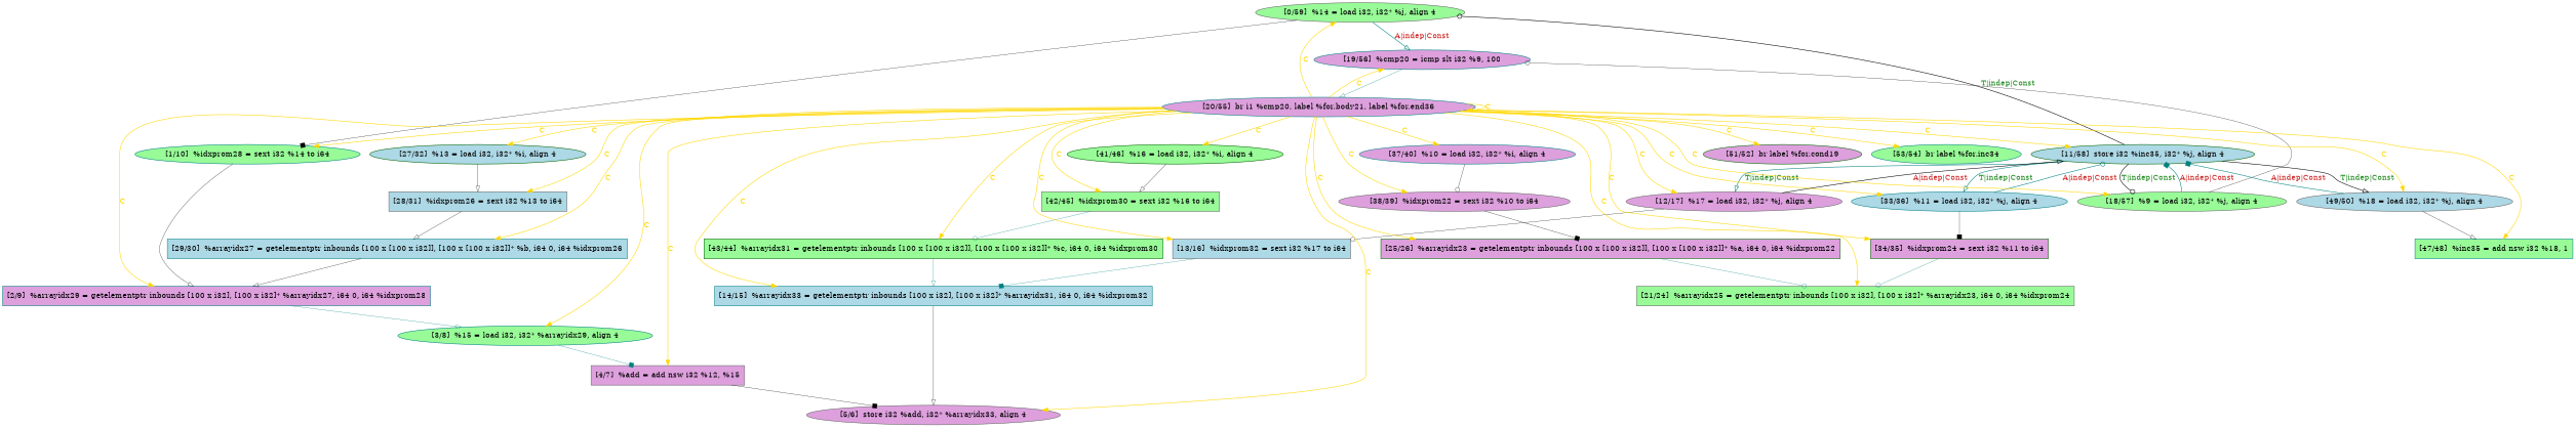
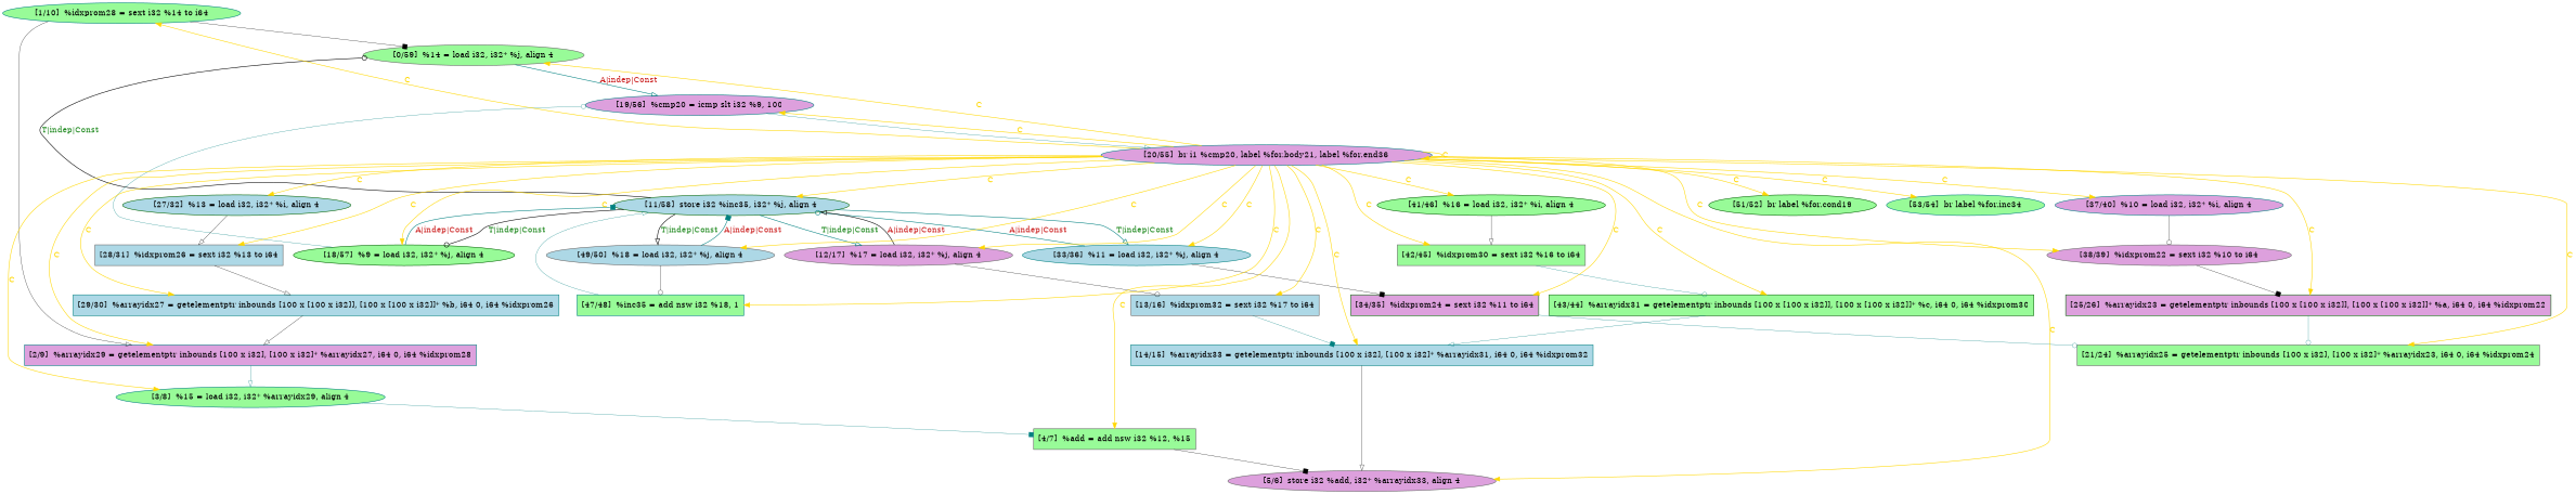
  digraph {
    node [color=gray40 fillcolor=palegreen shape=ellipse style=filled]
    edge [color=gold fontcolor=gold penwidth=1.0 style=solid]
    n1 [color=darkgreen label="[41/46]  %16 = load i32, i32* %i, align 4"]
    n2 [label="[42/45]  %idxprom30 = sext i32 %16 to i64" shape=rectangle]
    n3 [color=darkgreen label="[43/44]  %arrayidx31 = getelementptr inbounds [100 x [100 x i32]], [100 x [100 x i32]]* %c, i64 0, i64 %idxprom30" shape=rectangle]
    n4 [color=teal fillcolor=plum label="[37/40]  %10 = load i32, i32* %i, align 4"]
    n5 [fillcolor=plum label="[38/39]  %idxprom22 = sext i32 %10 to i64"]
    n6 [color=darkgreen fillcolor=plum label="[25/26]  %arrayidx23 = getelementptr inbounds [100 x [100 x i32]], [100 x [100 x i32]]* %a, i64 0, i64 %idxprom22" shape=rectangle]
    n7 [fillcolor=plum label="[5/6]  store i32 %add, i32* %arrayidx33, align 4"]
    n8 [color=darkgreen fillcolor=lightblue label="[11/58]  store i32 %inc35, i32* %j, align 4"]
    n9 [label="[0/59]  %14 = load i32, i32* %j, align 4"]
    n10 [color=teal fillcolor=lightblue label="[33/36]  %11 = load i32, i32* %j, align 4"]
-   n11 [label="[18/57]  %9 = load i32, i32* %j, align 4"]
+   n11 [color=darkgreen label="[18/57]  %9 = load i32, i32* %j, align 4"]
    n12 [fillcolor=lightblue label="[49/50]  %18 = load i32, i32* %j, align 4"]
    n13 [fillcolor=plum label="[12/17]  %17 = load i32, i32* %j, align 4"]
    n14 [color=teal label="[1/10]  %idxprom28 = sext i32 %14 to i64"]
    n15 [color=teal fillcolor=plum label="[19/56]  %cmp20 = icmp slt i32 %9, 100"]
    n16 [color=darkgreen fillcolor=plum label="[34/35]  %idxprom24 = sext i32 %11 to i64" shape=rectangle]
    n17 [color=teal label="[47/48]  %inc35 = add nsw i32 %18, 1" shape=rectangle]
    n18 [fillcolor=lightblue label="[13/16]  %idxprom32 = sext i32 %17 to i64" shape=rectangle]
-   n19 [color=darkgreen fillcolor=plum label="[51/52]  br label %for.cond19"]
-   n20 [fillcolor=plum label="[4/7]  %add = add nsw i32 %12, %15" shape=rectangle]
+   n19 [color=darkgreen label="[51/52]  br label %for.cond19"]
+   n20 [label="[4/7]  %add = add nsw i32 %12, %15" shape=rectangle]
    n21 [color=teal fillcolor=lightblue label="[14/15]  %arrayidx33 = getelementptr inbounds [100 x i32], [100 x i32]* %arrayidx31, i64 0, i64 %idxprom32" shape=rectangle]
    n22 [color=teal label="[3/8]  %15 = load i32, i32* %arrayidx29, align 4"]
    n23 [color=teal fillcolor=plum label="[2/9]  %arrayidx29 = getelementptr inbounds [100 x i32], [100 x i32]* %arrayidx27, i64 0, i64 %idxprom28" shape=rectangle]
    n24 [label="[21/24]  %arrayidx25 = getelementptr inbounds [100 x i32], [100 x i32]* %arrayidx23, i64 0, i64 %idxprom24" shape=rectangle]
    n25 [color=teal fillcolor=lightblue label="[29/30]  %arrayidx27 = getelementptr inbounds [100 x [100 x i32]], [100 x [100 x i32]]* %b, i64 0, i64 %idxprom26" shape=rectangle]
    n26 [color=teal fillcolor=plum label="[20/55]  br i1 %cmp20, label %for.body21, label %for.end36"]
    n27 [color=darkgreen fillcolor=lightblue label="[27/32]  %13 = load i32, i32* %i, align 4"]
    n28 [fillcolor=lightblue label="[28/31]  %idxprom26 = sext i32 %13 to i64" shape=rectangle]
    n29 [color=teal label="[53/54]  br label %for.inc34"]
    n1 -> n2 [arrowhead=onormal color=black fontcolor=black penwidth=0.5]
    n2 -> n3 [arrowhead=odot color=teal fontcolor=black penwidth=0.5]
    n3 -> n21 [arrowhead=onormal color=teal fontcolor=black penwidth=0.5]
    n4 -> n5 [arrowhead=odot color=black fontcolor=black penwidth=0.5]
    n5 -> n6 [arrowhead=box color=black fontcolor=black penwidth=0.5]
    n6 -> n24 [arrowhead=odot color=teal fontcolor=black penwidth=0.5]
    n8 -> n9 [arrowhead=odot color=black fontcolor=forestgreen label="T|indep|Const"]
    n8 -> n10 [arrowhead=onormal color=teal fontcolor=forestgreen label="T|indep|Const"]
    n8 -> n11 [arrowhead=odot color=black fontcolor=forestgreen label="T|indep|Const"]
    n8 -> n12 [arrowhead=onormal color=black fontcolor=forestgreen label="T|indep|Const"]
    n8 -> n13 [arrowhead=onormal color=teal fontcolor=forestgreen label="T|indep|Const"]
-   n9 -> n14 [arrowhead=box color=black fontcolor=black penwidth=0.5]
+   n14 -> n9 [arrowhead=box color=black fontcolor=black penwidth=0.5]
    n9 -> n15 [arrowhead=onormal color=teal fontcolor=firebrick3 label="A|indep|Const"]
    n10 -> n8 [arrowhead=odot color=teal fontcolor=firebrick3 label="A|indep|Const"]
    n10 -> n16 [arrowhead=box color=black fontcolor=black penwidth=0.5]
    n11 -> n8 [arrowhead=box color=teal fontcolor=firebrick3 label="A|indep|Const"]
-   n11 -> n15 [arrowhead=odot color=black fontcolor=black penwidth=0.5]
+   n11 -> n15 [arrowhead=odot color=teal fontcolor=black penwidth=0.5]
    n12 -> n8 [arrowhead=box color=teal fontcolor=firebrick3 label="A|indep|Const"]
-   n12 -> n17 [arrowhead=onormal color=black fontcolor=black penwidth=0.5]
+   n12 -> n17 [arrowhead=odot color=black fontcolor=black penwidth=0.5]
    n13 -> n8 [arrowhead=onormal color=black fontcolor=firebrick3 label="A|indep|Const"]
    n13 -> n18 [arrowhead=odot color=black fontcolor=black penwidth=0.5]
    n14 -> n23 [arrowhead=onormal color=black fontcolor=black penwidth=0.5]
    n15 -> n26 [arrowhead=onormal color=teal fontcolor=black penwidth=0.5]
    n16 -> n24 [arrowhead=odot color=teal fontcolor=black penwidth=0.5]
+   n17 -> n8 [arrowhead=onormal color=teal fontcolor=black penwidth=0.5]
    n18 -> n21 [arrowhead=box color=teal fontcolor=black penwidth=0.5]
    n20 -> n7 [arrowhead=box color=black fontcolor=black penwidth=0.5]
    n21 -> n7 [arrowhead=onormal color=black fontcolor=black penwidth=0.5]
    n22 -> n20 [arrowhead=box color=teal fontcolor=black penwidth=0.5]
    n23 -> n22 [arrowhead=onormal color=teal fontcolor=black penwidth=0.5]
    n25 -> n23 [arrowhead=onormal color=black fontcolor=black penwidth=0.5]
    n26 -> n1 [label=C]
    n26 -> n2 [label=C]
    n26 -> n3 [label=C]
    n26 -> n4 [label=C]
    n26 -> n5 [label=C]
    n26 -> n6 [label=C]
    n26 -> n7 [label=C]
    n26 -> n8 [label=C]
    n26 -> n9 [label=C]
    n26 -> n10 [label=C]
    n26 -> n11 [label=C]
    n26 -> n12 [label=C]
    n26 -> n13 [label=C]
    n26 -> n14 [label=C]
    n26 -> n15 [label=C]
    n26 -> n16 [label=C]
    n26 -> n17 [label=C]
    n26 -> n18 [label=C]
    n26 -> n19 [label=C]
    n26 -> n20 [label=C]
    n26 -> n21 [label=C]
    n26 -> n22 [label=C]
    n26 -> n23 [label=C]
    n26 -> n24 [label=C]
    n26 -> n25 [label=C]
    n26 -> n26 [label=C]
    n26 -> n27 [label=C]
    n26 -> n28 [label=C]
    n26 -> n29 [label=C]
    n27 -> n28 [arrowhead=onormal color=black fontcolor=black penwidth=0.5]
    n28 -> n25 [arrowhead=onormal color=black fontcolor=black penwidth=0.5]
  }
